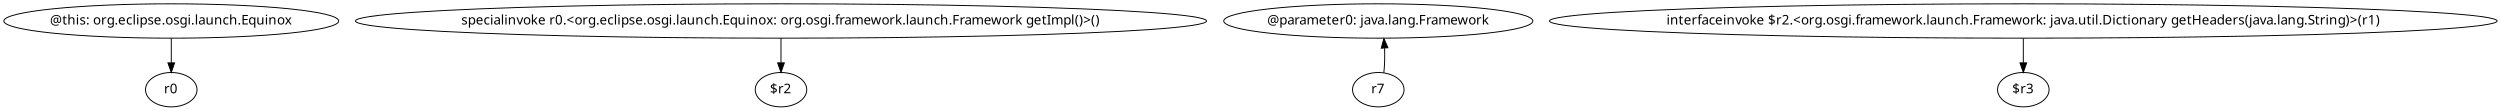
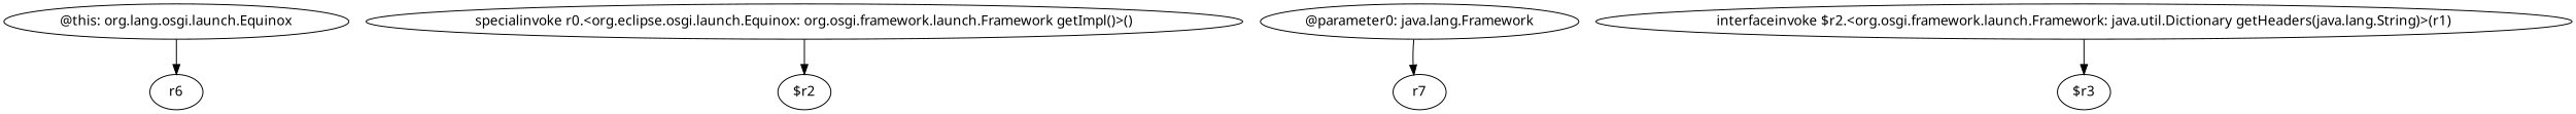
  digraph {
    fontname="Noto Sans"
    node [fontname="Noto Sans"]
    edge [fontname="Noto Sans"]
-   n1 [label="@this: org.eclipse.osgi.launch.Equinox"]
-   n2 [label=r0]
+   n1 [label="@this: org.lang.osgi.launch.Equinox"]
+   n2 [label=r6]
    n3 [label="specialinvoke r0.<org.eclipse.osgi.launch.Equinox: org.osgi.framework.launch.Framework getImpl()>()"]
    n4 [label="$r2"]
    n5 [label="@parameter0: java.lang.Framework"]
    n6 [label=r7]
    n7 [label="interfaceinvoke $r2.<org.osgi.framework.launch.Framework: java.util.Dictionary getHeaders(java.lang.String)>(r1)"]
    n8 [label="$r3"]
    n1 -> n2
    n3 -> n4
-   n6 -> n5
+   n5 -> n6
    n7 -> n8
  }
